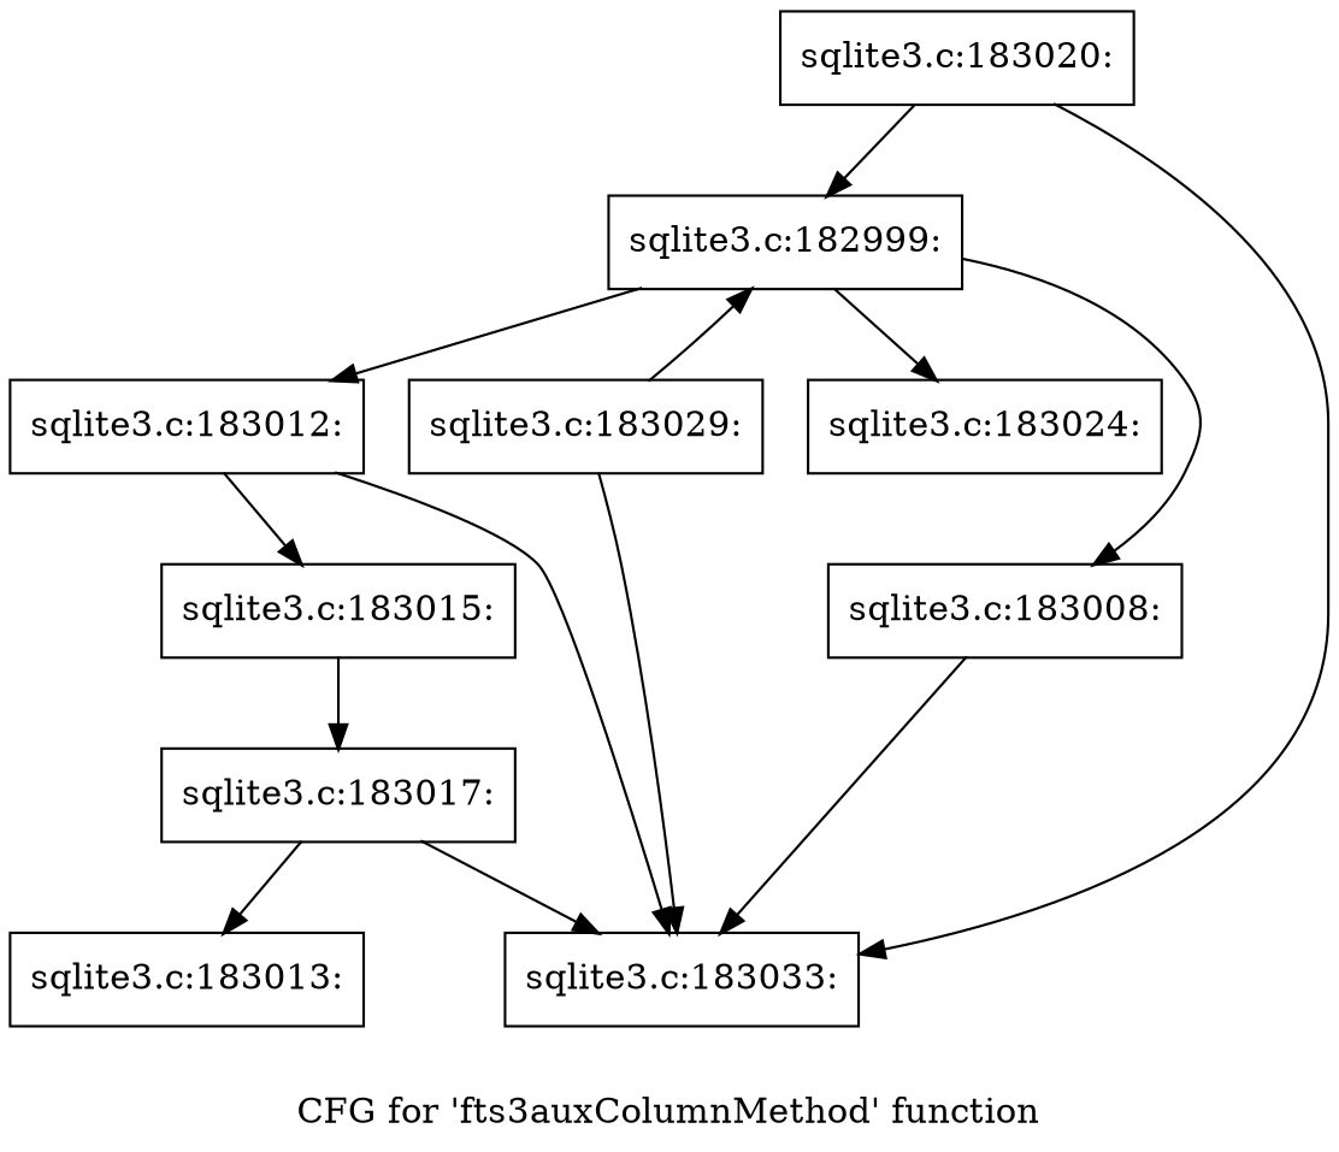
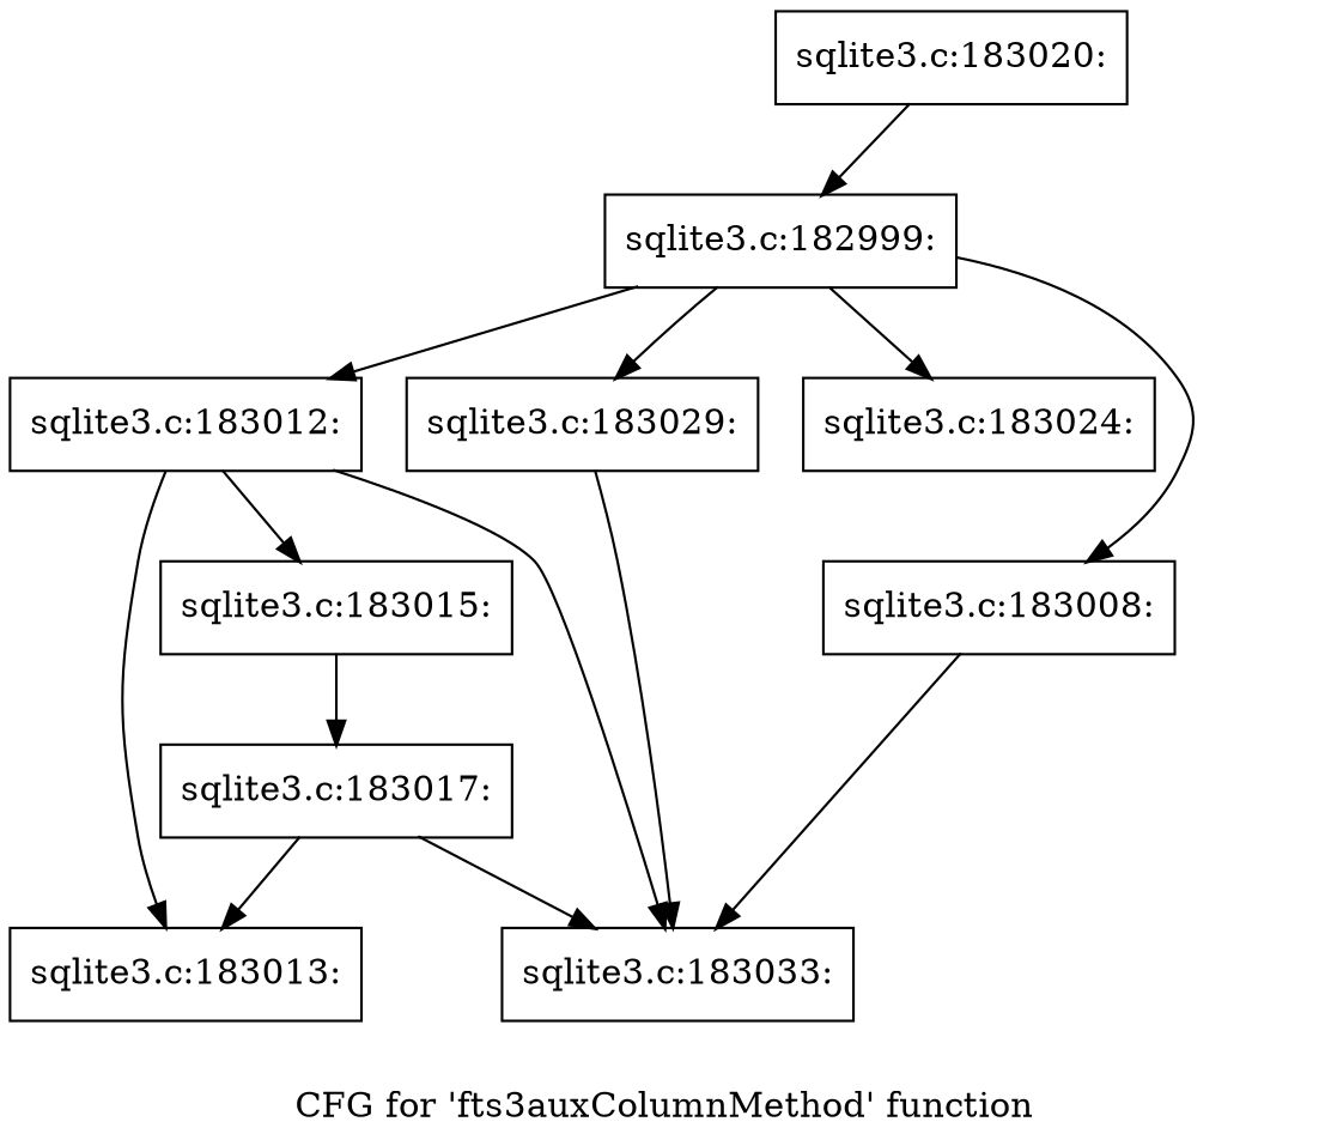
  digraph {
    label="CFG for 'fts3auxColumnMethod' function"
    node [shape=record]
    n1 [label="{sqlite3.c:182999:}"]
    n2 [label="{sqlite3.c:183029:}"]
    n3 [label="{sqlite3.c:183008:}"]
    n4 [label="{sqlite3.c:183012:}"]
    n5 [label="{sqlite3.c:183024:}"]
    n6 [label="{sqlite3.c:183033:}"]
    n7 [label="{sqlite3.c:183013:}"]
    n8 [label="{sqlite3.c:183015:}"]
    n9 [label="{sqlite3.c:183020:}"]
    n10 [label="{sqlite3.c:183017:}"]
-   n2 -> n1
+   n1 -> n2
    n1 -> n3
    n1 -> n4
    n1 -> n5
    n2 -> n6
    n3 -> n6
    n4 -> n6
+   n4 -> n7
    n4 -> n8
    n8 -> n10
    n9 -> n1
-   n9 -> n6
    n10 -> n6
    n10 -> n7
  }
